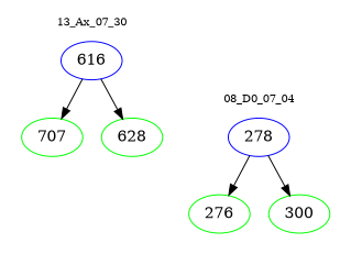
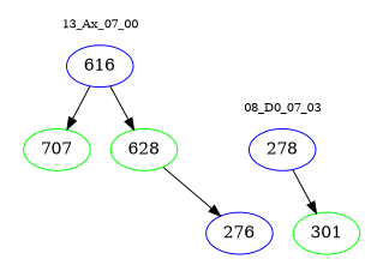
  digraph {
    node [color=green]
    edge [color=black]
    n1 [color=blue label=616]
    n2 [label=707]
    n3 [label=628]
    n4 [color=blue label=278]
-   n5 [label=276]
-   n6 [label=300]
+   n5 [color=blue label=276]
+   n6 [label=301]
    subgraph cluster_1 {
      color=white
      fontsize=10
-     label="13_Ax_07_30"
+     label="13_Ax_07_00"
      n1
      n2
      n3
    }
    subgraph cluster_2 {
      color=white
      fontsize=10
-     label="08_D0_07_04"
+     label="08_D0_07_03"
      n4
      n5
      n6
    }
    n1 -> n2
    n1 -> n3
-   n4 -> n5
+   n3 -> n5
    n4 -> n6
  }
